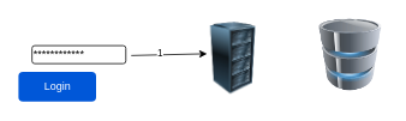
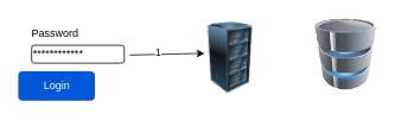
  <mxCell id="0" />
  <mxCell id="1" parent="0" />
  <mxCell id="2" value="************" style="rounded=1;whiteSpace=wrap;html=1;align=left;" vertex="1" parent="1"><mxGeometry x="35" y="50" width="104" height="20" as="geometry" /></mxCell>
+ <mxCell id="3" value="Password" style="text;html=1;align=center;verticalAlign=middle;resizable=0;points=[];autosize=1;strokeColor=none;fillColor=none;" vertex="1" parent="1"><mxGeometry x="25" y="24" width="71" height="26" as="geometry" /></mxCell>
  <mxCell id="4" value="Login" style="rounded=1;fillColor=#0057D8;strokeColor=none;html=1;fontColor=#ffffff;align=center;verticalAlign=middle;fontStyle=0;fontSize=12;sketch=0;" vertex="1" parent="1"><mxGeometry x="20" y="79" width="86" height="33" as="geometry" /></mxCell>
  <mxCell id="5" value="" style="endArrow=classic;html=1;rounded=0;" edge="1" parent="1"><mxGeometry width="50" height="50" relative="1" as="geometry"><mxPoint x="145" y="61" as="sourcePoint" /><mxPoint x="229" y="59" as="targetPoint" /></mxGeometry></mxCell>
  <mxCell id="6" value="1" style="edgeLabel;html=1;align=center;verticalAlign=middle;resizable=0;points=[];" vertex="1" connectable="0" parent="5"><mxGeometry x="-0.242" y="2" relative="1" as="geometry"><mxPoint as="offset" /></mxGeometry></mxCell>
  <mxCell id="7" value="" style="image;html=1;image=img/lib/clip_art/computers/Server_Rack_128x128.png" vertex="1" parent="1"><mxGeometry x="218" y="24" width="80" height="80" as="geometry" /></mxCell>
  <mxCell id="8" value="" style="image;html=1;image=img/lib/clip_art/computers/Database_128x128.png" vertex="1" parent="1"><mxGeometry x="348" y="20" width="80" height="80" as="geometry" /></mxCell>
